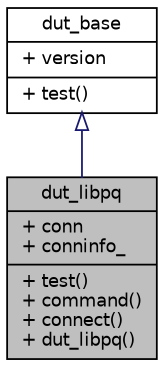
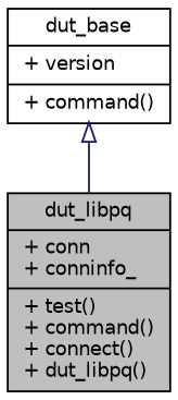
  digraph {
    node [color=black fontname=Helvetica fontsize=10 shape=record style=filled]
    n1 [fillcolor=grey75 fontcolor=black height=0.2 label="{dut_libpq\n|+ conn\l+ conninfo_\l|+ test()\l+ command()\l+ connect()\l+ dut_libpq()\l}" width=0.4]
-   n2 [fillcolor=white height=0.2 label="{dut_base\n|+ version\l|+ test()\l}" width=0.4]
+   n2 [fillcolor=white height=0.2 label="{dut_base\n|+ version\l|+ command()\l}" width=0.4]
    n2 -> n1 [arrowtail=onormal color=midnightblue dir=back fontname=Helvetica fontsize=10 labelfontname=Helvetica labelfontsize=10 style=solid]
  }
